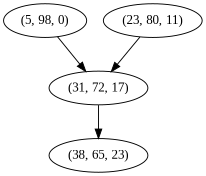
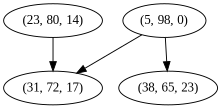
  digraph {
    fontname="Liberation Serif"
    node [fontname="Liberation Serif"]
    edge [fontname="Liberation Serif"]
    "(5, 98, 0)"
    "(31, 72, 17)"
-   "(23, 80, 11)"
+   "(23, 80, 11)" [label="(23, 80, 14)"]
    "(38, 65, 23)"
    "(5, 98, 0)" -> "(31, 72, 17)"
-   "(31, 72, 17)" -> "(38, 65, 23)"
+   "(5, 98, 0)" -> "(38, 65, 23)"
    "(23, 80, 11)" -> "(31, 72, 17)"
  }
